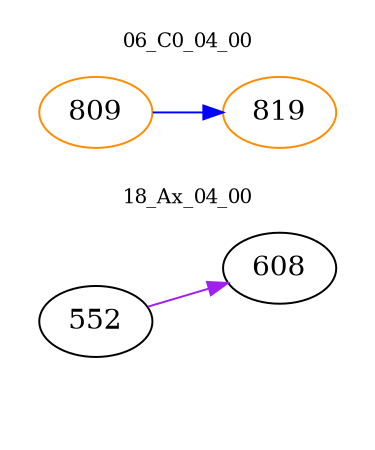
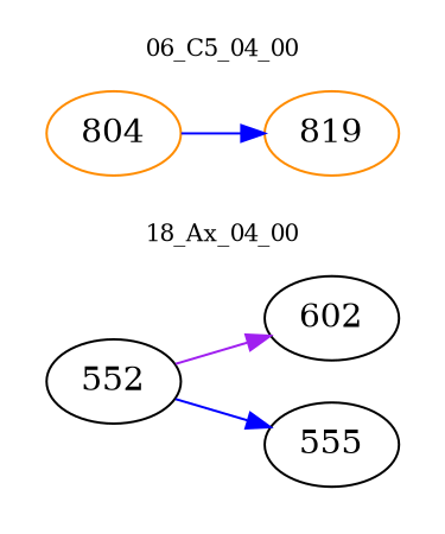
  digraph {
    rankdir=LR
    node [color=black]
    edge [color=blue]
    n1 [label=552]
-   n3 [label=608]
-   n4 [color=darkorange label=809]
+   n2 [label=555]
+   n3 [label=602]
+   n4 [color=darkorange label=804]
    n5 [color=darkorange label=819]
    subgraph cluster_1 {
      color=white
      fontsize=10
      label="18_Ax_04_00"
      n1
+     n2
      n3
    }
    subgraph cluster_2 {
      color=white
      fontsize=10
-     label="06_C0_04_00"
+     label="06_C5_04_00"
      n4
      n5
    }
+   n1 -> n2
    n1 -> n3 [color=purple]
    n4 -> n5
  }
